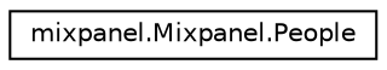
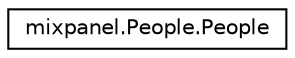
  digraph {
    rankdir=LR
-   n1 [color=black fillcolor=white fontname=Helvetica fontsize=10 height=0.2 label="mixpanel.Mixpanel.People" shape=record style=filled width=0.4]
+   n1 [color=black fillcolor=white fontname=Helvetica fontsize=10 height=0.2 label="mixpanel.People.People" shape=record style=filled width=0.4]
  }
